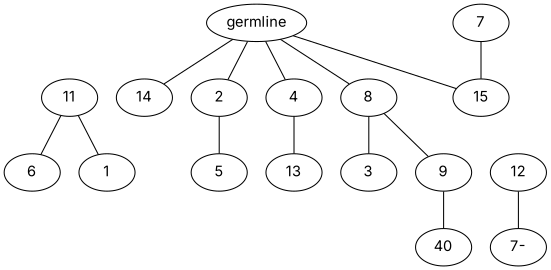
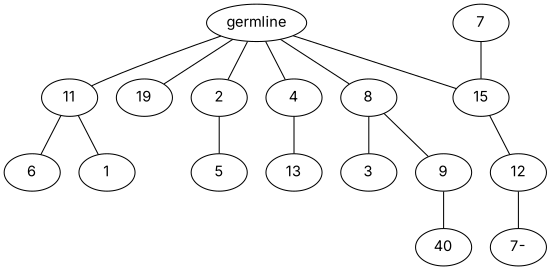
  graph {
    fontname=Inter
    node [fontname=Inter]
    edge [fontname=Inter]
    n1 [label=germline]
    n2 [label=11]
-   n3 [label=14]
+   n3 [label=19]
    n4 [label=2]
    n5 [label=4]
    n6 [label=8]
    n7 [label=15]
    n8 [label=6]
    n9 [label=1]
    n10 [label=5]
    n11 [label=13]
    n12 [label=7]
    n13 [label=3]
    n14 [label=9]
    n15 [label=12]
    n16 [label="7-"]
    n17 [label=40]
+   n1 -- n2
    n1 -- n3
    n1 -- n4
    n1 -- n5
    n1 -- n6
    n1 -- n7
    n2 -- n8
    n2 -- n9
    n4 -- n10
    n5 -- n11
    n6 -- n13
    n6 -- n14
+   n7 -- n15
    n12 -- n7
    n14 -- n17
    n15 -- n16
  }
